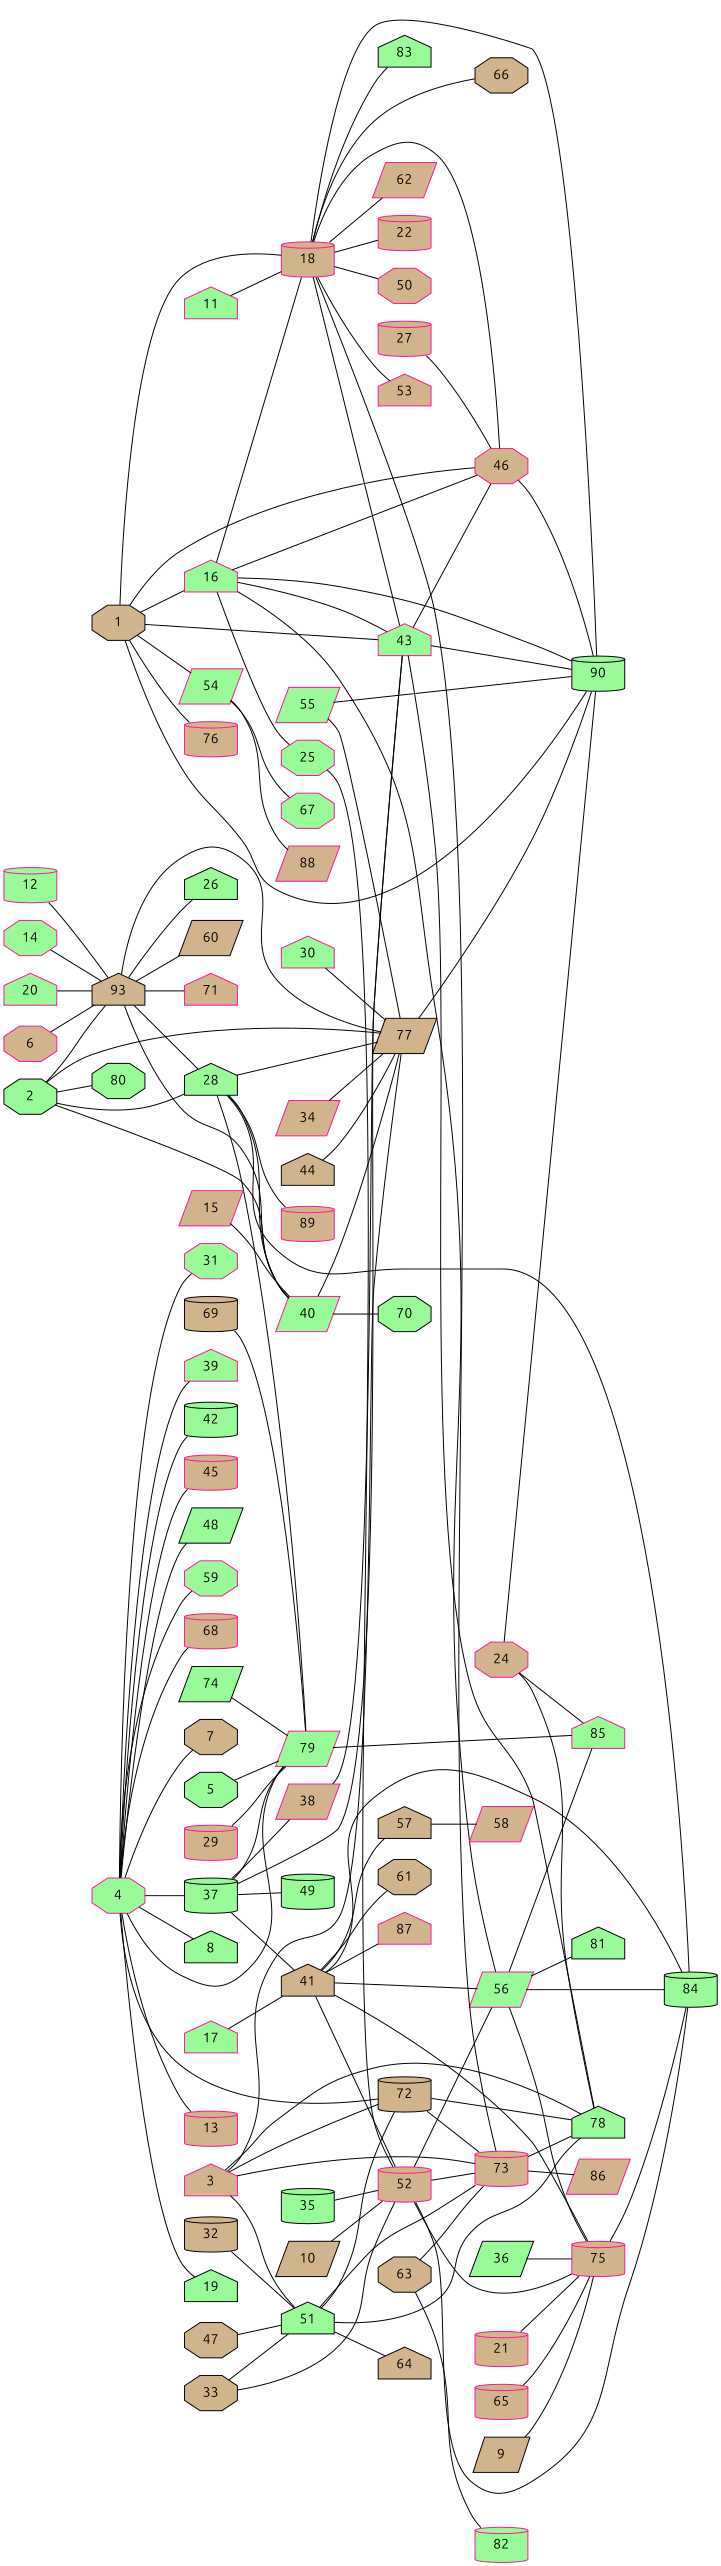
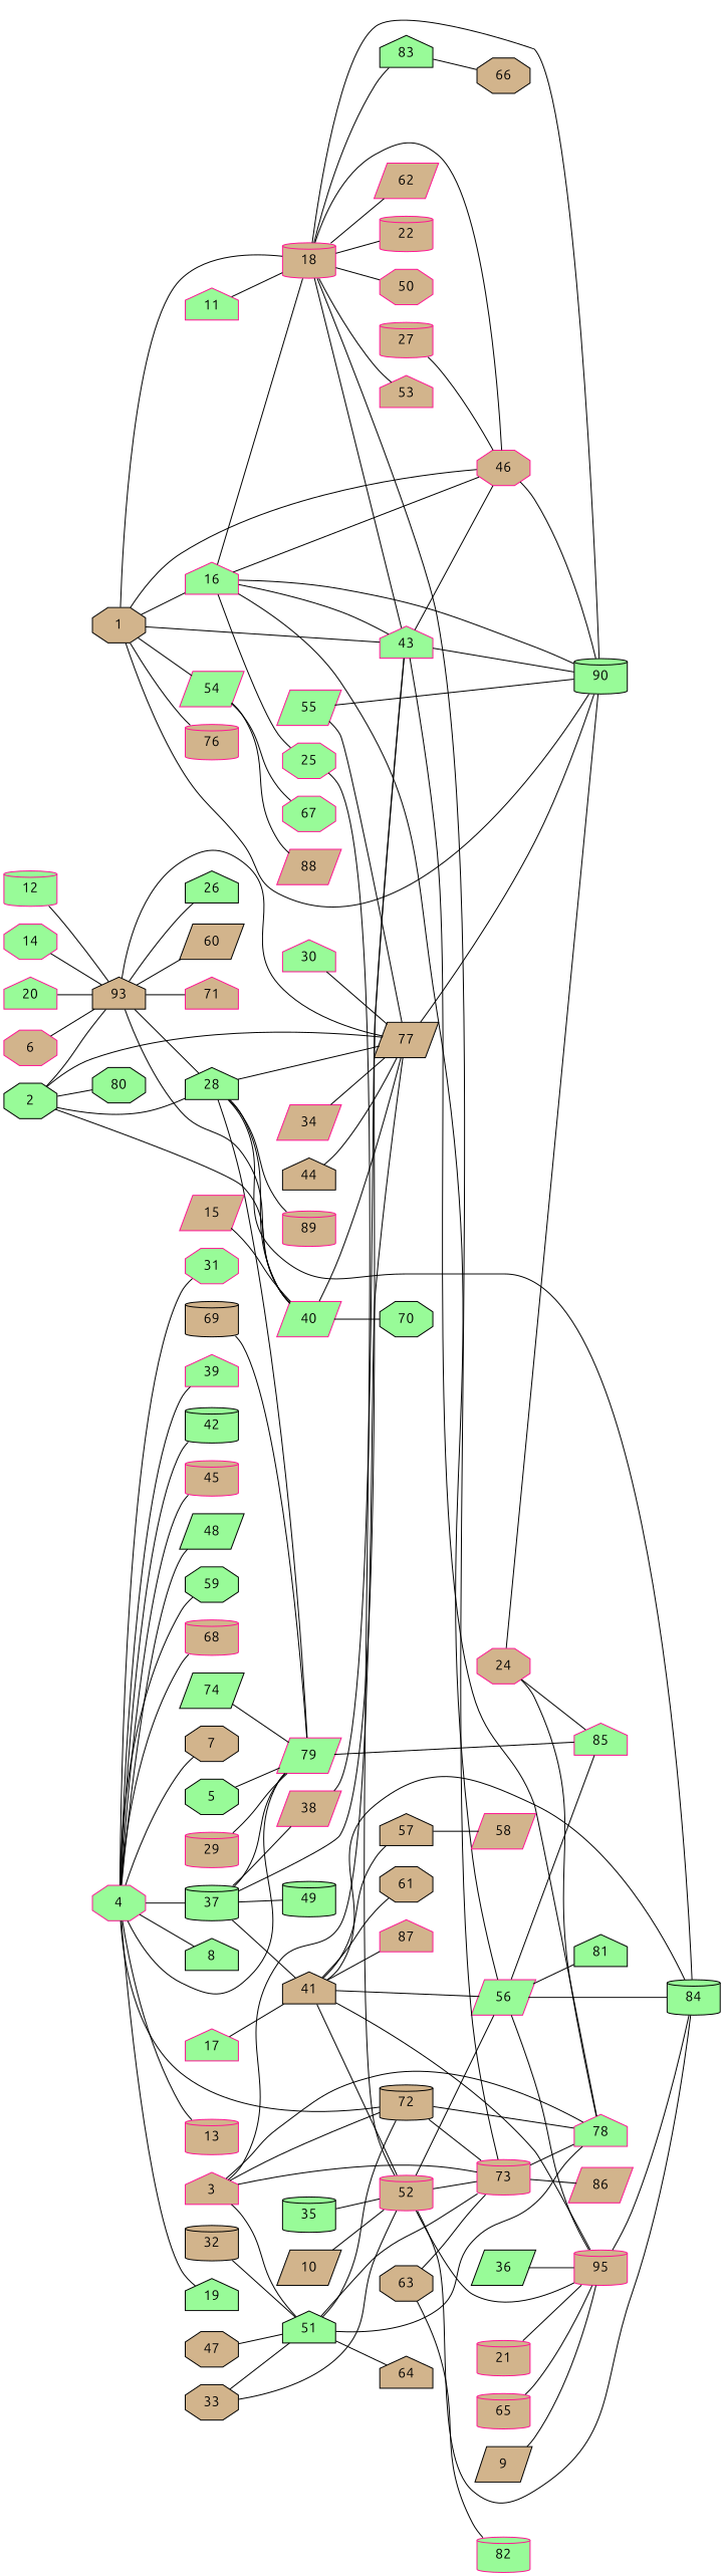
  graph {
    fontname=Ubuntu
    rankdir=LR
    node [color=deeppink fillcolor=tan fontname=Ubuntu shape=house style=filled]
    edge [fontname=Ubuntu weight=1.0]
    1 [color=black shape=octagon]
    16 [fillcolor=palegreen]
    18 [shape=cylinder]
    43 [fillcolor=palegreen]
    46 [shape=octagon]
    54 [fillcolor=palegreen shape=parallelogram]
    76 [shape=cylinder]
    90 [color=black fillcolor=palegreen shape=cylinder]
    25 [fillcolor=palegreen shape=octagon]
    56 [fillcolor=palegreen shape=parallelogram]
    73 [shape=cylinder]
    22 [shape=cylinder]
    50 [shape=octagon]
    53
    62 [shape=parallelogram]
    66 [color=black shape=octagon]
    83 [color=black fillcolor=palegreen]
-   78 [color=black fillcolor=palegreen]
+   78 [fillcolor=palegreen]
    67 [fillcolor=palegreen shape=octagon]
    88 [shape=parallelogram]
    2 [color=black fillcolor=palegreen shape=octagon]
    n22 [color=black label=93]
    28 [color=black fillcolor=palegreen]
    40 [fillcolor=palegreen shape=parallelogram]
    77 [color=black shape=parallelogram]
    80 [color=black fillcolor=palegreen shape=octagon]
    26 [color=black fillcolor=palegreen]
    60 [color=black shape=parallelogram]
    71
    79 [fillcolor=palegreen shape=parallelogram]
    84 [color=black fillcolor=palegreen shape=cylinder]
    89 [shape=cylinder]
    70 [color=black fillcolor=palegreen shape=octagon]
    3
    51 [color=black fillcolor=palegreen]
    72 [color=black shape=cylinder]
    64 [color=black]
    86 [shape=parallelogram]
    4 [fillcolor=palegreen shape=octagon]
    7 [color=black shape=octagon]
    8 [color=black fillcolor=palegreen]
    13 [shape=cylinder]
    19 [color=black fillcolor=palegreen]
    31 [fillcolor=palegreen shape=octagon]
    37 [color=black fillcolor=palegreen shape=cylinder]
    39 [fillcolor=palegreen]
    42 [color=black fillcolor=palegreen shape=cylinder]
    45 [shape=cylinder]
    48 [color=black fillcolor=palegreen shape=parallelogram]
-   59 [fillcolor=palegreen shape=octagon]
+   59 [color=black fillcolor=palegreen shape=octagon]
    68 [shape=cylinder]
    41 [color=black]
    38 [shape=parallelogram]
    49 [color=black fillcolor=palegreen shape=cylinder]
    85 [fillcolor=palegreen]
    5 [color=black fillcolor=palegreen shape=octagon]
    6 [shape=octagon]
    9 [color=black shape=parallelogram]
-   75 [shape=cylinder]
+   75 [shape=cylinder label=95]
    10 [color=black shape=parallelogram]
    52 [shape=cylinder]
    11 [fillcolor=palegreen]
    12 [fillcolor=palegreen shape=cylinder]
    14 [fillcolor=palegreen shape=octagon]
    15 [shape=parallelogram]
    81 [color=black fillcolor=palegreen]
    17 [fillcolor=palegreen]
    57 [color=black]
    61 [color=black shape=octagon]
    87
    20 [fillcolor=palegreen]
    21 [shape=cylinder]
    24 [shape=octagon]
    27 [shape=cylinder]
    29 [shape=cylinder]
    30 [fillcolor=palegreen]
    32 [color=black shape=cylinder]
    33 [color=black shape=octagon]
    34 [shape=parallelogram]
    35 [color=black fillcolor=palegreen shape=cylinder]
    36 [color=black fillcolor=palegreen shape=parallelogram]
    58 [shape=parallelogram]
    44 [color=black]
    47 [color=black shape=octagon]
    55 [fillcolor=palegreen shape=parallelogram]
    63 [color=black shape=octagon]
    82 [fillcolor=palegreen shape=cylinder]
    65 [shape=cylinder]
    69 [color=black shape=cylinder]
    74 [color=black fillcolor=palegreen shape=parallelogram]
    1 -- 16
    1 -- 18
    1 -- 43
    1 -- 46
    1 -- 54
    1 -- 76
    1 -- 90
    16 -- 18
    16 -- 43
    16 -- 46
    16 -- 90
    16 -- 25
    16 -- 56
    18 -- 43
    18 -- 46
    18 -- 90
    18 -- 73
    18 -- 22
    18 -- 50
    18 -- 53
    18 -- 62
-   18 -- 66
+   83 -- 66
    18 -- 83
    43 -- 46
    43 -- 90
    43 -- 78
    46 -- 90
    54 -- 67
    54 -- 88
    25 -- 52
    56 -- 84 [weight=2.0]
    56 -- 85
    56 -- 75 [weight=2.0]
    56 -- 81
    73 -- 78 [weight=2.0]
    73 -- 86
    2 -- n22 [weight=2.0]
    2 -- 28 [weight=2.0]
    2 -- 40 [weight=2.0]
    2 -- 77 [weight=2.0]
    2 -- 80
    n22 -- 28
    n22 -- 40
    n22 -- 77
    n22 -- 26
    n22 -- 60
    n22 -- 71
    28 -- 40
    28 -- 77
    28 -- 79
    28 -- 84
    28 -- 89
    40 -- 77
    40 -- 70
    77 -- 90
    79 -- 85
    3 -- 73
    3 -- 78 [weight=2.0]
    3 -- 77
    3 -- 51
    3 -- 72
    51 -- 73
    51 -- 78 [weight=2.0]
    51 -- 72
    51 -- 64
    72 -- 73
    72 -- 78 [weight=2.0]
    4 -- 79 [weight=4.0]
    4 -- 72
    4 -- 7
    4 -- 8
    4 -- 13
    4 -- 19
    4 -- 31
    4 -- 37 [weight=4.0]
    4 -- 39
    4 -- 42
    4 -- 45
    4 -- 48
    4 -- 59
    4 -- 68
    37 -- 43
    37 -- 79
    37 -- 41
    37 -- 38
    37 -- 49
    41 -- 56 [weight=2.0]
    41 -- 84
    41 -- 75
    41 -- 52
    41 -- 57
    41 -- 61
    41 -- 87
    38 -- 43
    5 -- 79
    6 -- n22
    9 -- 75
    75 -- 84
    10 -- 52
    52 -- 56 [weight=2.0]
    52 -- 73
    52 -- 84
    52 -- 75
    11 -- 18
    12 -- n22
    14 -- n22
    15 -- 40
    17 -- 41
    57 -- 58
    20 -- n22
    21 -- 75
    24 -- 90
    24 -- 78
    24 -- 85
    27 -- 46
    29 -- 79
    30 -- 77
    32 -- 51
    33 -- 51
    33 -- 52
    34 -- 77
    35 -- 52
    36 -- 75
    44 -- 77
    47 -- 51
    55 -- 90
    55 -- 77
    63 -- 73
    63 -- 82
    65 -- 75
    69 -- 79
    74 -- 79
  }
